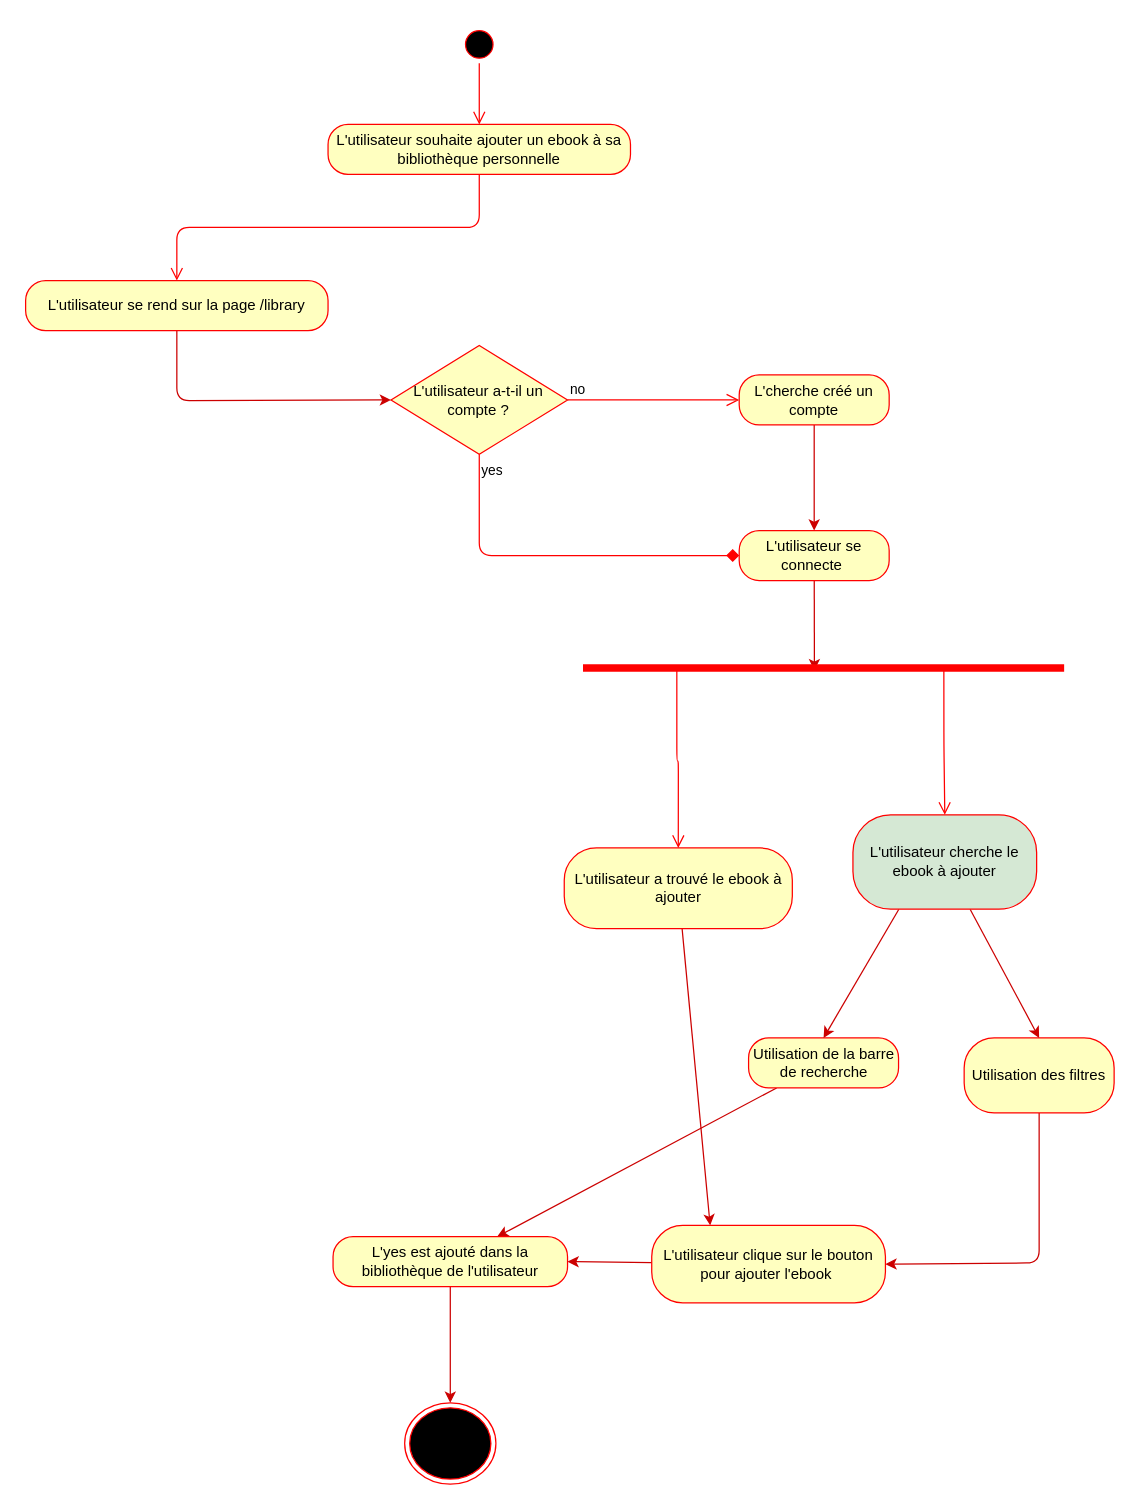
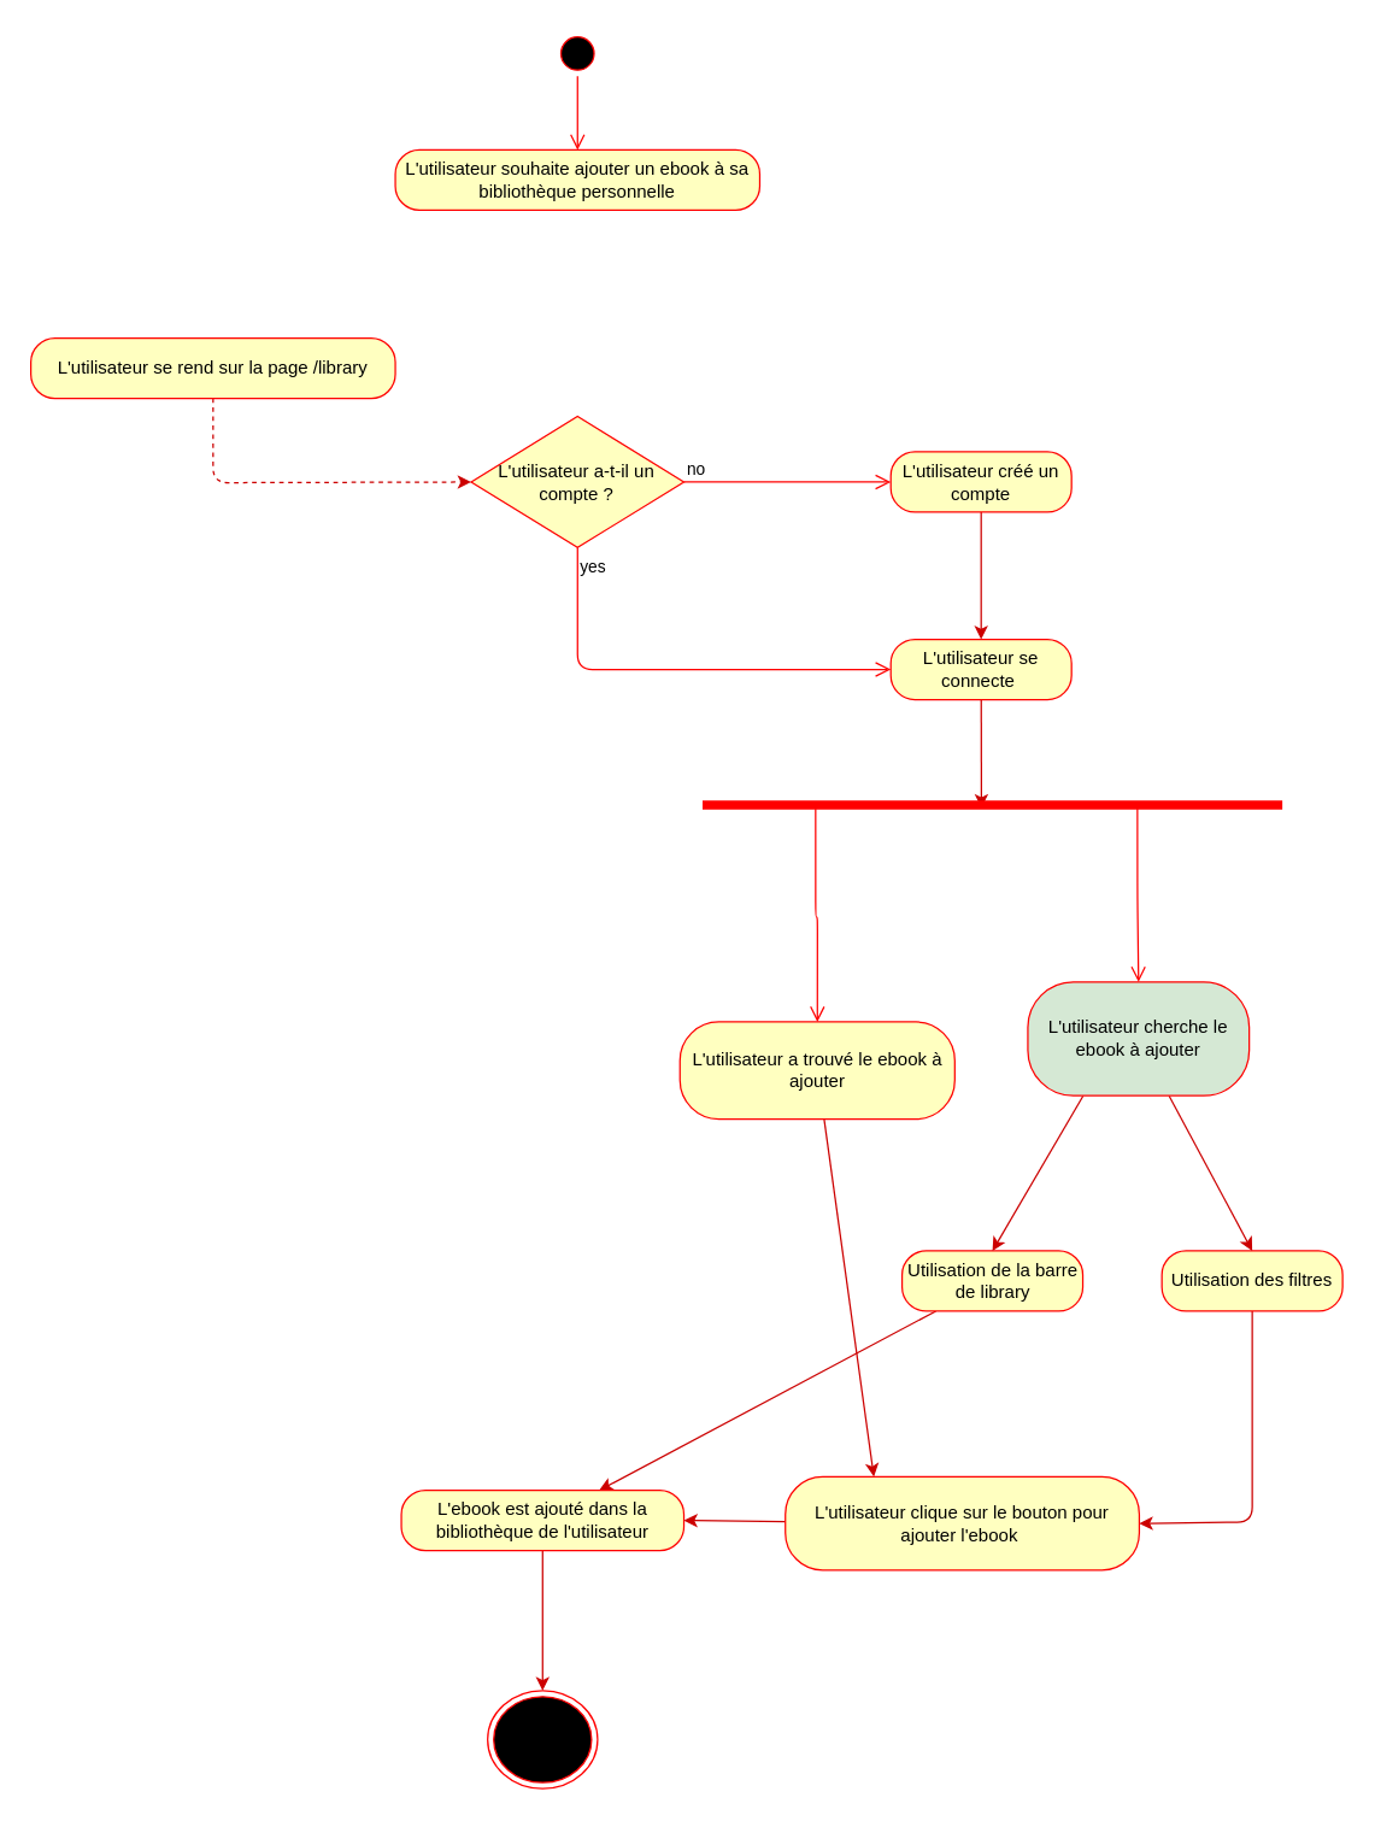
  <mxCell id="0" />
  <mxCell id="1" parent="0" />
  <mxCell id="2" value="" style="ellipse;html=1;shape=startState;fillColor=#000000;strokeColor=#ff0000;fontColor=#000000;" vertex="1" parent="1"><mxGeometry x="368" y="20" width="30" height="30" as="geometry" /></mxCell>
  <mxCell id="3" value="" style="edgeStyle=orthogonalEdgeStyle;html=1;verticalAlign=bottom;endArrow=open;endSize=8;strokeColor=#ff0000;fontColor=#000000;entryX=0.5;entryY=0;entryDx=0;entryDy=0;" edge="1" parent="1" source="2" target="4"><mxGeometry relative="1" as="geometry"><mxPoint x="229" y="100" as="targetPoint" /></mxGeometry></mxCell>
  <mxCell id="4" value="&lt;span style=&quot;&quot;&gt;L'utilisateur souhaite ajouter un ebook à sa bibliothèque personnelle&lt;/span&gt;" style="rounded=1;whiteSpace=wrap;html=1;arcSize=40;fontColor=#000000;fillColor=#ffffc0;strokeColor=#ff0000;" vertex="1" parent="1"><mxGeometry x="262" y="99" width="242" height="40" as="geometry" /></mxCell>
- <mxCell id="5" value="" style="edgeStyle=orthogonalEdgeStyle;html=1;verticalAlign=bottom;endArrow=open;endSize=8;strokeColor=#ff0000;fontColor=#000000;entryX=0.5;entryY=0;entryDx=0;entryDy=0;" edge="1" parent="1" source="4" target="31"><mxGeometry relative="1" as="geometry"><mxPoint x="383.922" y="193.71" as="targetPoint" /></mxGeometry></mxCell>
  <mxCell id="6" value="" style="edgeStyle=orthogonalEdgeStyle;html=1;verticalAlign=bottom;endArrow=open;endSize=8;strokeColor=#ff0000;fontColor=#000000;entryX=0.5;entryY=0;entryDx=0;entryDy=0;exitX=0.195;exitY=0.675;exitDx=0;exitDy=0;exitPerimeter=0;" edge="1" parent="1" source="26" target="9"><mxGeometry relative="1" as="geometry"><mxPoint x="158" y="241" as="targetPoint" /><mxPoint x="159" y="192" as="sourcePoint" /></mxGeometry></mxCell>
  <mxCell id="7" value="" style="ellipse;html=1;shape=endState;fillColor=#000000;strokeColor=#ff0000;" vertex="1" parent="1"><mxGeometry x="323.31" y="1122" width="73" height="65" as="geometry" /></mxCell>
  <mxCell id="8" style="edgeStyle=none;html=1;entryX=0.25;entryY=0;entryDx=0;entryDy=0;strokeColor=#CC0000;fontColor=#FFFFFF;" edge="1" parent="1" source="9" target="22"><mxGeometry relative="1" as="geometry" /></mxCell>
  <mxCell id="9" value="L'utilisateur a trouvé le ebook à ajouter" style="rounded=1;whiteSpace=wrap;html=1;arcSize=40;fontColor=#000000;fillColor=#ffffc0;strokeColor=#ff0000;" vertex="1" parent="1"><mxGeometry x="451" y="678" width="182.5" height="64.5" as="geometry" /></mxCell>
  <mxCell id="10" value="&lt;font color=&quot;#000000&quot;&gt;L'utilisateur a-t-il un compte ?&lt;/font&gt;" style="rhombus;whiteSpace=wrap;html=1;fillColor=#ffffc0;strokeColor=#ff0000;" vertex="1" parent="1"><mxGeometry x="312.38" y="276" width="141.25" height="87" as="geometry" /></mxCell>
  <mxCell id="11" value="no" style="edgeStyle=orthogonalEdgeStyle;html=1;align=left;verticalAlign=bottom;endArrow=open;endSize=8;strokeColor=#ff0000;exitX=1;exitY=0.5;exitDx=0;exitDy=0;" edge="1" source="10" parent="1" target="16"><mxGeometry x="-1" relative="1" as="geometry"><mxPoint x="448" y="378" as="targetPoint" /></mxGeometry></mxCell>
- <mxCell id="12" value="yes" style="edgeStyle=orthogonalEdgeStyle;html=1;align=left;verticalAlign=top;endArrow=diamond;endSize=8;strokeColor=#ff0000;entryX=0;entryY=0.5;entryDx=0;entryDy=0;exitX=0.5;exitY=1;exitDx=0;exitDy=0;" edge="1" source="10" parent="1" target="14"><mxGeometry x="-1" relative="1" as="geometry"><mxPoint x="286" y="798.5" as="targetPoint" /><Array as="points"><mxPoint x="383" y="444" /><mxPoint x="544" y="444" /></Array></mxGeometry></mxCell>
+ <mxCell id="12" value="yes" style="edgeStyle=orthogonalEdgeStyle;html=1;align=left;verticalAlign=top;endArrow=open;endSize=8;strokeColor=#ff0000;entryX=0;entryY=0.5;entryDx=0;entryDy=0;exitX=0.5;exitY=1;exitDx=0;exitDy=0;" edge="1" source="10" parent="1" target="14"><mxGeometry x="-1" relative="1" as="geometry"><mxPoint x="286" y="798.5" as="targetPoint" /><Array as="points"><mxPoint x="383" y="444" /><mxPoint x="544" y="444" /></Array></mxGeometry></mxCell>
  <mxCell id="13" style="edgeStyle=none;html=1;entryX=0.481;entryY=0.688;entryDx=0;entryDy=0;entryPerimeter=0;strokeColor=#CC0000;fontColor=#FFFFFF;" edge="1" parent="1" source="14" target="26"><mxGeometry relative="1" as="geometry" /></mxCell>
  <mxCell id="14" value="L'utilisateur se connecte&amp;nbsp;" style="rounded=1;whiteSpace=wrap;html=1;arcSize=40;fontColor=#000000;fillColor=#ffffc0;strokeColor=#ff0000;" vertex="1" parent="1"><mxGeometry x="591" y="424" width="120" height="40" as="geometry" /></mxCell>
  <mxCell id="15" style="edgeStyle=none;html=1;entryX=0.5;entryY=0;entryDx=0;entryDy=0;strokeColor=#CC0000;fontColor=#FFFFFF;exitX=0.5;exitY=1;exitDx=0;exitDy=0;" edge="1" parent="1" source="16" target="14"><mxGeometry relative="1" as="geometry"><Array as="points" /></mxGeometry></mxCell>
- <mxCell id="16" value="L'cherche créé un compte" style="rounded=1;whiteSpace=wrap;html=1;arcSize=40;fontColor=#000000;fillColor=#ffffc0;strokeColor=#ff0000;" vertex="1" parent="1"><mxGeometry x="591" y="299.5" width="120" height="40" as="geometry" /></mxCell>
+ <mxCell id="16" value="L'utilisateur créé un compte" style="rounded=1;whiteSpace=wrap;html=1;arcSize=40;fontColor=#000000;fillColor=#ffffc0;strokeColor=#ff0000;" vertex="1" parent="1"><mxGeometry x="591" y="299.5" width="120" height="40" as="geometry" /></mxCell>
  <mxCell id="17" style="edgeStyle=none;html=1;entryX=1;entryY=0.5;entryDx=0;entryDy=0;strokeColor=#CC0000;fontColor=#FFFFFF;" edge="1" parent="1" source="18" target="22"><mxGeometry relative="1" as="geometry"><Array as="points"><mxPoint x="831" y="1010" /></Array></mxGeometry></mxCell>
- <mxCell id="18" value="Utilisation des filtres" style="rounded=1;whiteSpace=wrap;html=1;arcSize=40;fontColor=#000000;fillColor=#ffffc0;strokeColor=#ff0000;" vertex="1" parent="1"><mxGeometry x="771" y="830" width="120" height="60" as="geometry" /></mxCell>
+ <mxCell id="18" value="Utilisation des filtres" style="rounded=1;whiteSpace=wrap;html=1;arcSize=40;fontColor=#000000;fillColor=#ffffc0;strokeColor=#ff0000;" vertex="1" parent="1"><mxGeometry x="771" y="830" width="120" height="40" as="geometry" /></mxCell>
  <mxCell id="19" style="edgeStyle=none;html=1;strokeColor=#CC0000;fontColor=#FFFFFF;" edge="1" parent="1" source="20" target="29"><mxGeometry relative="1" as="geometry" /></mxCell>
- <mxCell id="20" value="Utilisation de la barre de recherche" style="rounded=1;whiteSpace=wrap;html=1;arcSize=40;fontColor=#000000;fillColor=#ffffc0;strokeColor=#ff0000;" vertex="1" parent="1"><mxGeometry x="598.5" y="830" width="120" height="40" as="geometry" /></mxCell>
+ <mxCell id="20" value="Utilisation de la barre de library" style="rounded=1;whiteSpace=wrap;html=1;arcSize=40;fontColor=#000000;fillColor=#ffffc0;strokeColor=#ff0000;" vertex="1" parent="1"><mxGeometry x="598.5" y="830" width="120" height="40" as="geometry" /></mxCell>
  <mxCell id="21" style="edgeStyle=none;html=1;entryX=1;entryY=0.5;entryDx=0;entryDy=0;strokeColor=#CC0000;fontColor=#FFFFFF;" edge="1" parent="1" source="22" target="29"><mxGeometry relative="1" as="geometry" /></mxCell>
- <mxCell id="22" value="L'utilisateur clique sur le bouton pour ajouter l'ebook&amp;nbsp;" style="rounded=1;whiteSpace=wrap;html=1;arcSize=40;fontColor=#000000;fillColor=#ffffc0;strokeColor=#ff0000;" vertex="1" parent="1"><mxGeometry x="521" y="980" width="187" height="62" as="geometry" /></mxCell>
+ <mxCell id="22" value="L'utilisateur clique sur le bouton pour ajouter l'ebook&amp;nbsp;" style="rounded=1;whiteSpace=wrap;html=1;arcSize=40;fontColor=#000000;fillColor=#ffffc0;strokeColor=#ff0000;" vertex="1" parent="1"><mxGeometry x="521" y="980" width="235" height="62" as="geometry" /></mxCell>
  <mxCell id="23" style="edgeStyle=none;html=1;entryX=0.5;entryY=0;entryDx=0;entryDy=0;strokeColor=#CC0000;fontColor=#FFFFFF;" edge="1" parent="1" source="25" target="18"><mxGeometry relative="1" as="geometry" /></mxCell>
  <mxCell id="24" style="edgeStyle=none;html=1;exitX=0.25;exitY=1;exitDx=0;exitDy=0;entryX=0.5;entryY=0;entryDx=0;entryDy=0;strokeColor=#CC0000;fontColor=#FFFFFF;" edge="1" parent="1" source="25" target="20"><mxGeometry relative="1" as="geometry" /></mxCell>
  <mxCell id="25" value="L'utilisateur cherche le ebook à ajouter" style="rounded=1;whiteSpace=wrap;html=1;arcSize=40;fontColor=#000000;fillColor=#d5e8d4;strokeColor=#ff0000;" vertex="1" parent="1"><mxGeometry x="682" y="651.5" width="147" height="75.5" as="geometry" /></mxCell>
  <mxCell id="26" value="" style="shape=line;html=1;strokeWidth=6;strokeColor=#ff0000;fontColor=#FFFFFF;" vertex="1" parent="1"><mxGeometry x="466" y="529" width="385" height="10" as="geometry" /></mxCell>
  <mxCell id="27" value="" style="edgeStyle=orthogonalEdgeStyle;html=1;verticalAlign=bottom;endArrow=open;endSize=8;strokeColor=#ff0000;fontColor=#FFFFFF;exitX=0.75;exitY=0.5;exitDx=0;exitDy=0;exitPerimeter=0;" edge="1" source="26" parent="1" target="25"><mxGeometry relative="1" as="geometry"><mxPoint x="635" y="647" as="targetPoint" /></mxGeometry></mxCell>
  <mxCell id="28" style="edgeStyle=none;html=1;strokeColor=#CC0000;fontColor=#FFFFFF;" edge="1" parent="1" source="29" target="7"><mxGeometry relative="1" as="geometry" /></mxCell>
- <mxCell id="29" value="L'yes est ajouté dans la bibliothèque de l'utilisateur" style="rounded=1;whiteSpace=wrap;html=1;arcSize=40;fontColor=#000000;fillColor=#ffffc0;strokeColor=#ff0000;" vertex="1" parent="1"><mxGeometry x="266" y="989" width="187.63" height="40" as="geometry" /></mxCell>
- <mxCell id="30" style="edgeStyle=none;html=1;exitX=0.5;exitY=1;exitDx=0;exitDy=0;entryX=0;entryY=0.5;entryDx=0;entryDy=0;strokeColor=#CC0000;fontColor=#FFFFFF;" edge="1" parent="1" source="31" target="10"><mxGeometry relative="1" as="geometry"><Array as="points"><mxPoint x="141" y="320" /></Array></mxGeometry></mxCell>
+ <mxCell id="29" value="L'ebook est ajouté dans la bibliothèque de l'utilisateur" style="rounded=1;whiteSpace=wrap;html=1;arcSize=40;fontColor=#000000;fillColor=#ffffc0;strokeColor=#ff0000;" vertex="1" parent="1"><mxGeometry x="266" y="989" width="187.63" height="40" as="geometry" /></mxCell>
+ <mxCell id="30" style="edgeStyle=none;html=1;exitX=0.5;exitY=1;exitDx=0;exitDy=0;entryX=0;entryY=0.5;entryDx=0;entryDy=0;strokeColor=#CC0000;fontColor=#FFFFFF;dashed=1;" edge="1" parent="1" source="31" target="10"><mxGeometry relative="1" as="geometry"><Array as="points"><mxPoint x="141" y="320" /></Array></mxGeometry></mxCell>
  <mxCell id="31" value="&lt;span style=&quot;&quot;&gt;L'utilisateur se rend sur la page /library&lt;/span&gt;" style="rounded=1;whiteSpace=wrap;html=1;arcSize=40;fontColor=#000000;fillColor=#ffffc0;strokeColor=#ff0000;" vertex="1" parent="1"><mxGeometry x="20" y="224" width="242" height="40" as="geometry" /></mxCell>
